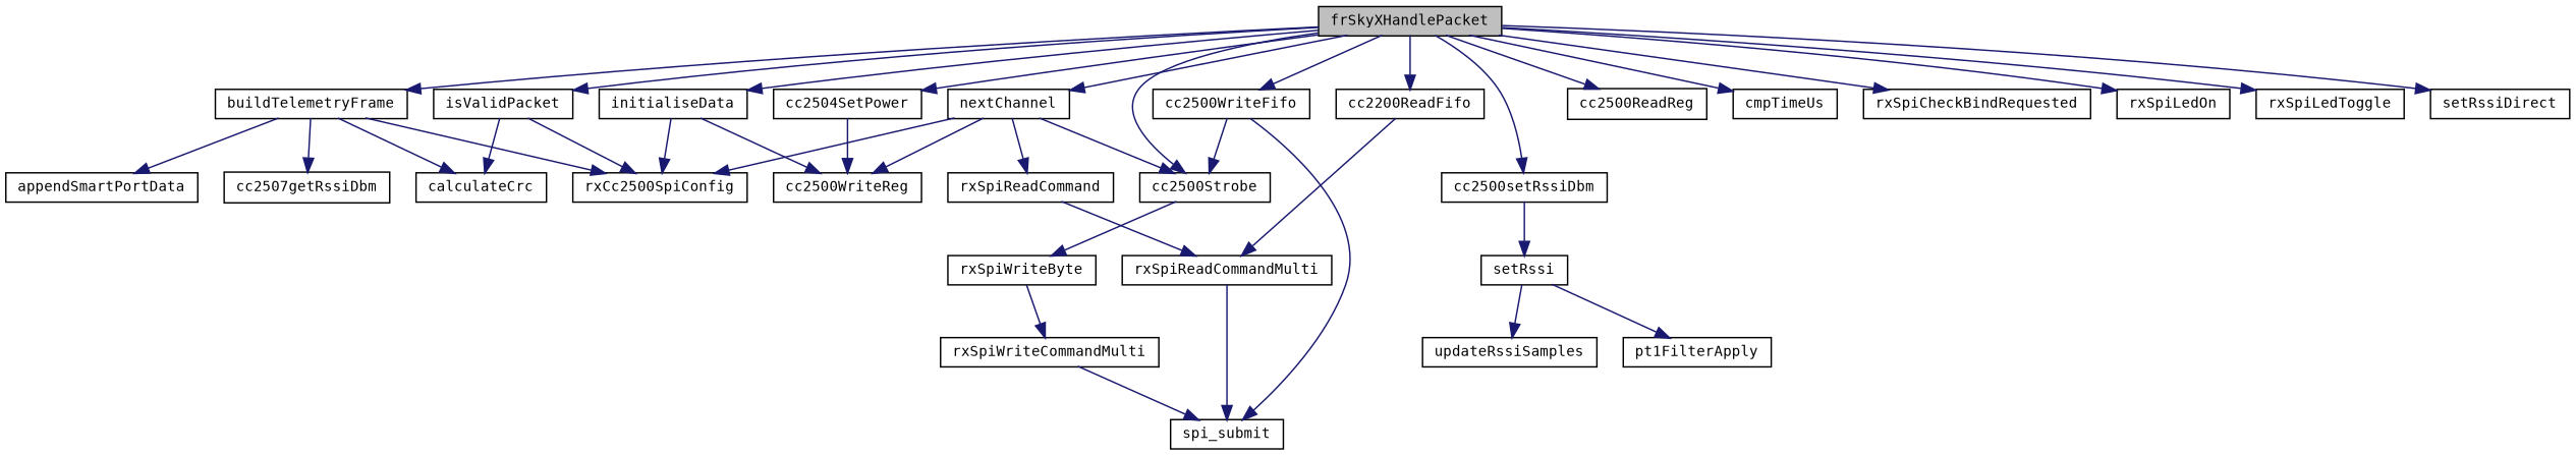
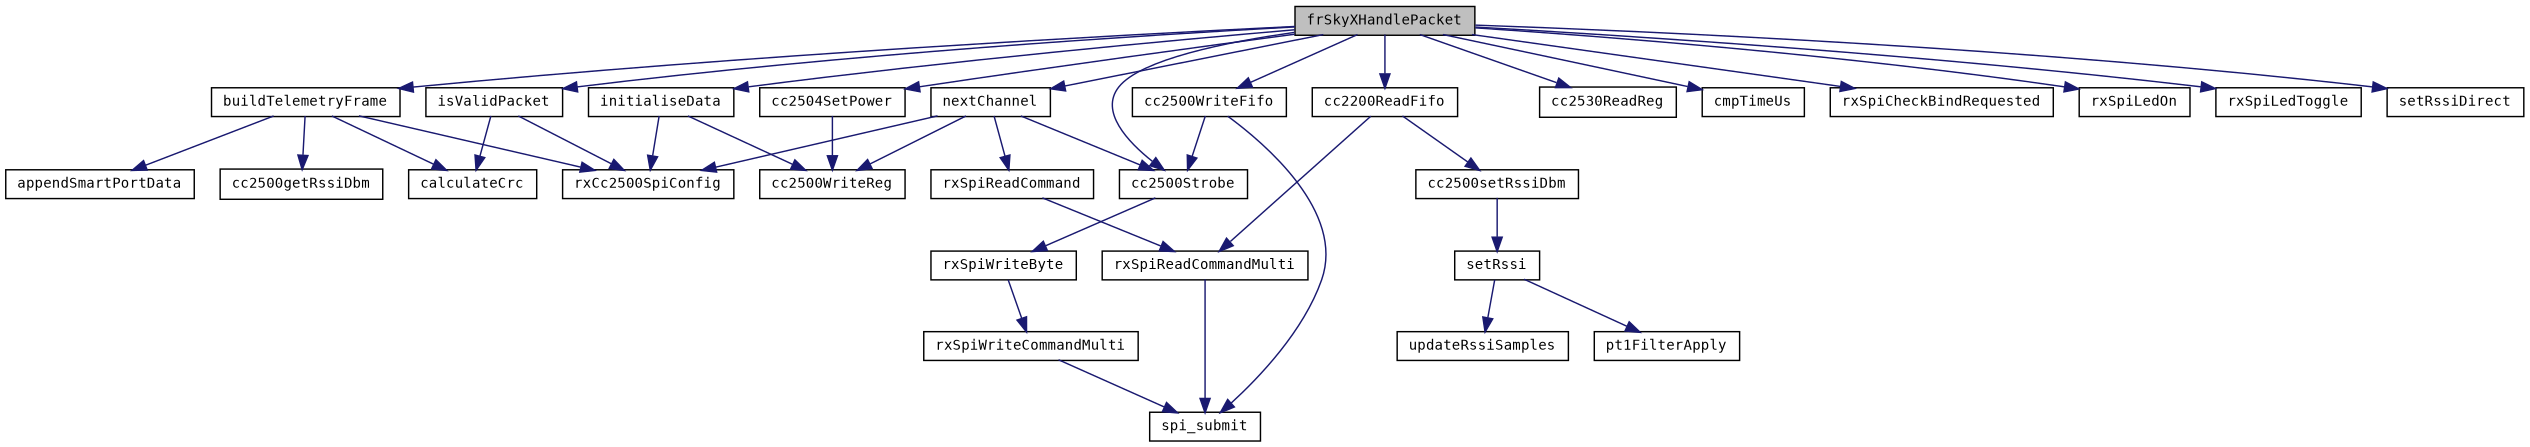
  digraph {
    fontname="DejaVu Sans Mono"
    rankdir=TB
    node [color=black fillcolor=white fontname="DejaVu Sans Mono" fontsize=10 shape=record style=filled]
    edge [color=midnightblue fontname="DejaVu Sans Mono" fontsize=10 labelfontname=FreeSans labelfontsize=10 style=solid]
    n1 [fillcolor=grey75 fontcolor=black height=0.2 label=frSkyXHandlePacket width=0.4]
    n2 [height=0.2 label=buildTelemetryFrame width=0.4]
    n3 [height=0.2 label=cc2200ReadFifo width=0.4]
-   n4 [height=0.2 label=cc2500ReadReg width=0.4]
+   n4 [height=0.2 label=cc2530ReadReg width=0.4]
    n5 [height=0.2 label=cc2504SetPower width=0.4]
    n6 [height=0.2 label=cc2500setRssiDbm width=0.4]
    n7 [height=0.2 label=cc2500Strobe width=0.4]
    n8 [height=0.2 label=cc2500WriteFifo width=0.4]
    n9 [height=0.2 label=cmpTimeUs width=0.4]
    n10 [height=0.2 label=initialiseData width=0.4]
    n11 [height=0.2 label=isValidPacket width=0.4]
    n12 [height=0.2 label=nextChannel width=0.4]
    n13 [height=0.2 label=rxSpiCheckBindRequested width=0.4]
    n14 [height=0.2 label=rxSpiLedOn width=0.4]
    n15 [height=0.2 label=rxSpiLedToggle width=0.4]
    n16 [height=0.2 label=setRssiDirect width=0.4]
    n17 [height=0.2 label=appendSmartPortData width=0.4]
    n18 [height=0.2 label=calculateCrc width=0.4]
-   n19 [height=0.2 label=cc2507getRssiDbm width=0.4]
+   n19 [height=0.2 label=cc2500getRssiDbm width=0.4]
    n20 [height=0.2 label=rxCc2500SpiConfig width=0.4]
    n21 [height=0.2 label=rxSpiReadCommandMulti width=0.4]
    n22 [height=0.2 label=cc2500WriteReg width=0.4]
    n23 [height=0.2 label=setRssi width=0.4]
    n24 [height=0.2 label=rxSpiWriteByte width=0.4]
    n25 [height=0.2 label=spi_submit width=0.4]
    n26 [height=0.2 label=rxSpiReadCommand width=0.4]
    n27 [height=0.2 label=rxSpiWriteCommandMulti width=0.4]
    n28 [height=0.2 label=pt1FilterApply width=0.4]
    n29 [height=0.2 label=updateRssiSamples width=0.4]
    n1 -> n2
    n1 -> n3
    n1 -> n4
    n1 -> n5
-   n1 -> n6
+   n3 -> n6
    n1 -> n7
    n1 -> n8
    n1 -> n9
    n1 -> n10
    n1 -> n11
    n1 -> n12
    n1 -> n13
    n1 -> n14
    n1 -> n15
    n1 -> n16
    n2 -> n17
    n2 -> n18
    n2 -> n19
    n2 -> n20
    n3 -> n21
    n5 -> n22
    n6 -> n23
    n7 -> n24
    n8 -> n7
    n8 -> n25
    n10 -> n20
    n10 -> n22
    n11 -> n18
    n11 -> n20
    n12 -> n7
    n12 -> n20
    n12 -> n22
    n12 -> n26
    n21 -> n25
    n23 -> n28
    n23 -> n29
    n24 -> n27
    n26 -> n21
    n27 -> n25
  }
